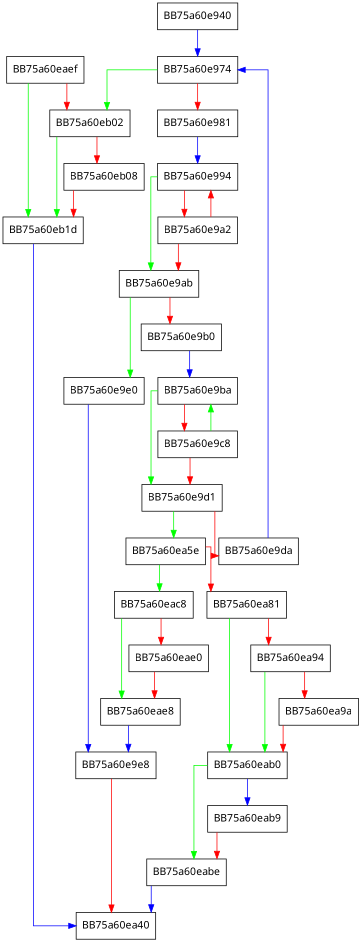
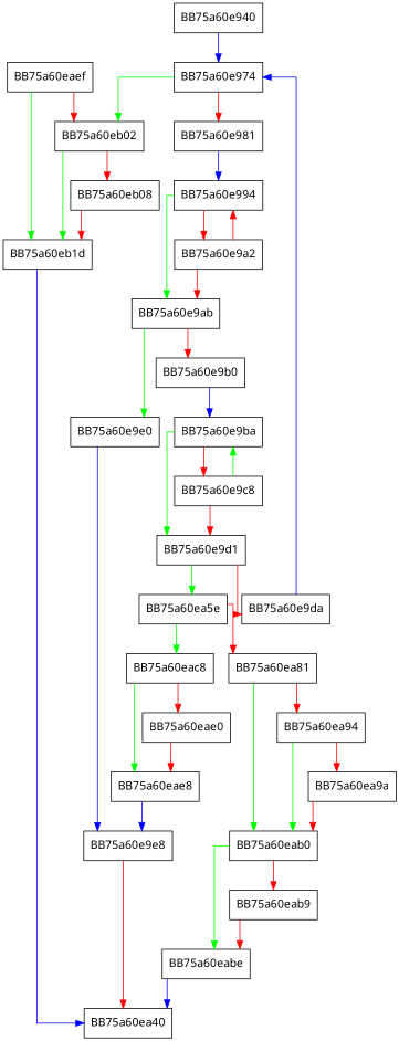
  digraph {
    fontname="Noto Sans"
    splines=ortho
    node [fontname="Noto Sans" shape=box]
    edge [color=red fontname="Noto Sans"]
    BB75a60e940
    BB75a60e974
    BB75a60e981
    BB75a60eb02
    BB75a60eaef
    BB75a60eb1d
    BB75a60e994
    BB75a60ea40
    BB75a60eb08
    BB75a60e9ab
    BB75a60e9a2
    BB75a60e9e0
    BB75a60e9b0
    BB75a60e9e8
    BB75a60e9ba
    BB75a60e9d1
    BB75a60e9c8
    BB75a60ea5e
    BB75a60e9da
    BB75a60eac8
    BB75a60ea81
    BB75a60eae8
    BB75a60eae0
    BB75a60eab0
    BB75a60ea94
    BB75a60eabe
    BB75a60eab9
    BB75a60ea9a
    BB75a60e940 -> BB75a60e974 [color=blue]
    BB75a60e974 -> BB75a60e981
    BB75a60e974 -> BB75a60eb02 [color=green]
    BB75a60e981 -> BB75a60e994 [color=blue]
    BB75a60eb02 -> BB75a60eb1d [color=green]
    BB75a60eb02 -> BB75a60eb08
    BB75a60eaef -> BB75a60eb02
    BB75a60eaef -> BB75a60eb1d [color=green]
    BB75a60eb1d -> BB75a60ea40 [color=blue]
    BB75a60e994 -> BB75a60e9ab [color=green]
    BB75a60e994 -> BB75a60e9a2
    BB75a60eb08 -> BB75a60eb1d
    BB75a60e9ab -> BB75a60e9e0 [color=green]
    BB75a60e9ab -> BB75a60e9b0
    BB75a60e9a2 -> BB75a60e994
    BB75a60e9a2 -> BB75a60e9ab
    BB75a60e9e0 -> BB75a60e9e8 [color=blue]
    BB75a60e9b0 -> BB75a60e9ba [color=blue]
    BB75a60e9e8 -> BB75a60ea40
    BB75a60e9ba -> BB75a60e9d1 [color=green]
    BB75a60e9ba -> BB75a60e9c8
    BB75a60e9d1 -> BB75a60ea5e [color=green]
    BB75a60e9d1 -> BB75a60e9da
    BB75a60e9c8 -> BB75a60e9ba [color=green]
    BB75a60e9c8 -> BB75a60e9d1
    BB75a60ea5e -> BB75a60eac8 [color=green]
    BB75a60ea5e -> BB75a60ea81
    BB75a60e9da -> BB75a60e974 [color=blue]
    BB75a60eac8 -> BB75a60eae8 [color=green]
    BB75a60eac8 -> BB75a60eae0
    BB75a60ea81 -> BB75a60eab0 [color=green]
    BB75a60ea81 -> BB75a60ea94
    BB75a60eae8 -> BB75a60e9e8 [color=blue]
    BB75a60eae0 -> BB75a60eae8
    BB75a60eab0 -> BB75a60eabe [color=green]
-   BB75a60eab0 -> BB75a60eab9 [color=blue]
+   BB75a60eab0 -> BB75a60eab9
    BB75a60ea94 -> BB75a60eab0 [color=green]
    BB75a60ea94 -> BB75a60ea9a
    BB75a60eabe -> BB75a60ea40 [color=blue]
    BB75a60eab9 -> BB75a60eabe
    BB75a60ea9a -> BB75a60eab0
  }
